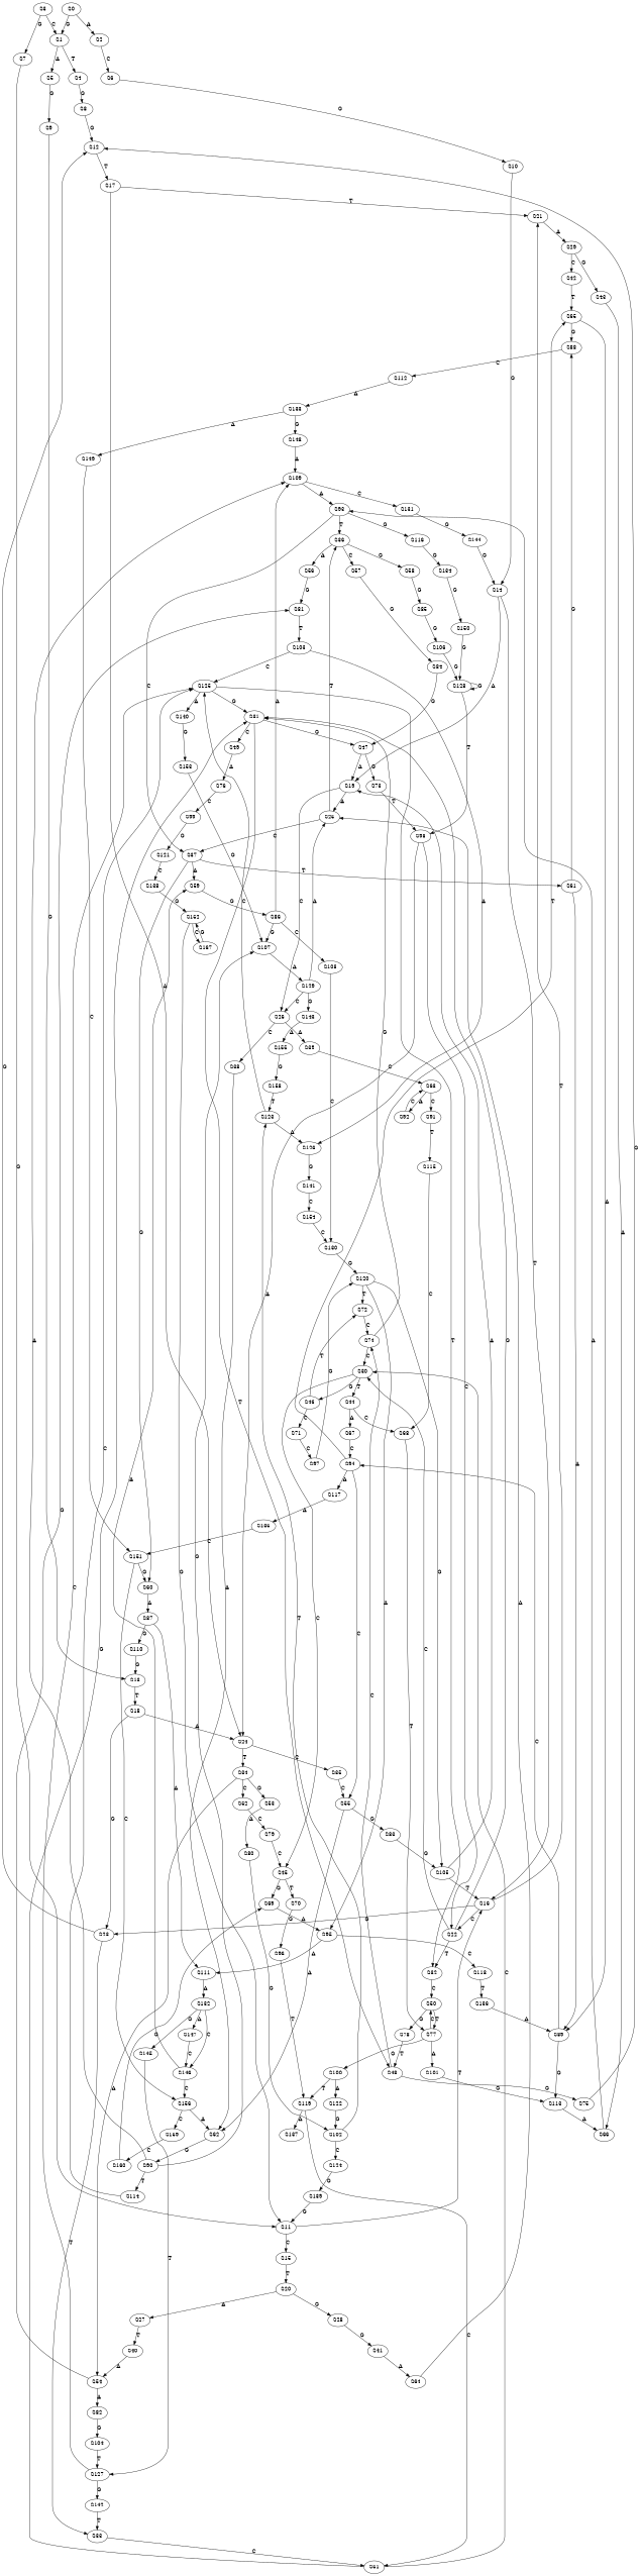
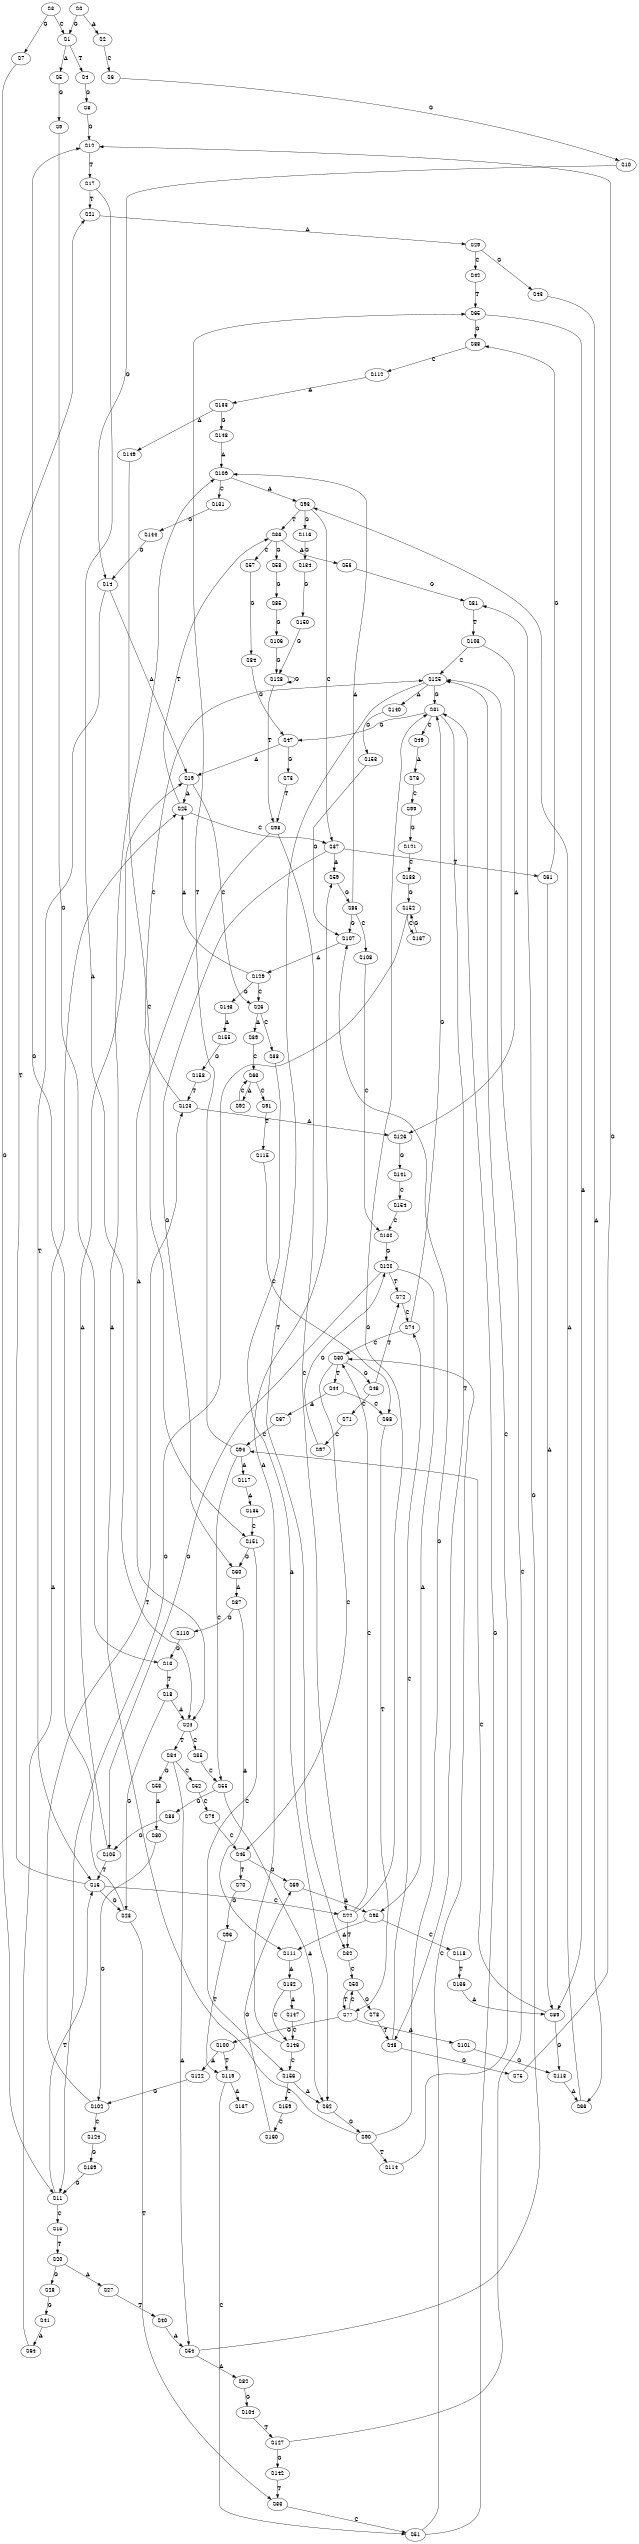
  strict digraph {
    fontname="DejaVu Serif"
    node [fontname="DejaVu Serif"]
    edge [fontname="DejaVu Serif"]
    S0
    S1
    S2
    S4
    S5
    S6
    S3
    S7
    S8
    S9
    S10
    S11
    S12
    S13
    S14
    S15
    S16
    S17
    S18
    S19
    S20
    S21
    S22
    S23
    S24
    S25
    S26
    S27
    S28
    S29
    S30
    S31
    S32
    S33
    S34
    S35
    S36
    S37
    S38
    S39
    S40
    S41
    S42
    S43
    S44
    S45
    S46
    S47
    S48
    S49
    S50
    S51
    S52
    S53
    S54
    S55
    S56
    S57
    S58
    S59
    S60
    S61
    S62
    S63
    S64
    S65
    S66
    S67
    S68
    S69
    S70
    S71
    S72
    S73
    S74
    S75
    S76
    S77
    S78
    S79
    S80
    S81
    S82
    S83
    S84
    S85
    S86
    S87
    S88
    S89
    S90
    S91
    S92
    S93
    S94
    S95
    S96
    S97
    S98
    S99
    S100
    S101
    S102
    S103
    S104
    S105
    S106
    S107
    S108
    S109
    S110
    S111
    S112
    S113
    S114
    S115
    S116
    S117
    S118
    S119
    S120
    S121
    S122
    S123
    S124
    S125
    S126
    S127
    S128
    S129
    S130
    S131
    S132
    S133
    S134
    S135
    S136
    S137
    S138
    S139
    S140
    S141
    S142
    S143
    S144
-   S145
    S146
    S147
    S148
    S149
    S150
    S151
    S152
    S153
    S154
    S155
    S156
    n158 [label=S167]
    S158
    S159
    S160
    S0 -> S1 [label=G]
    S0 -> S2 [label=A]
    S1 -> S4 [label=T]
    S1 -> S5 [label=A]
    S2 -> S6 [label=C]
    S4 -> S8 [label=G]
    S5 -> S9 [label=G]
    S6 -> S10 [label=G]
    S3 -> S1 [label=C]
    S3 -> S7 [label=G]
    S7 -> S11 [label=G]
    S8 -> S12 [label=G]
    S9 -> S13 [label=G]
    S10 -> S14 [label=G]
    S11 -> S15 [label=C]
    S11 -> S16 [label=T]
    S12 -> S17 [label=T]
    S13 -> S18 [label=T]
    S14 -> S16 [label=T]
    S14 -> S19 [label=A]
    S15 -> S20 [label=T]
    S16 -> S21 [label=T]
    S16 -> S22 [label=C]
    S16 -> S23 [label=G]
    S17 -> S21 [label=T]
    S17 -> S24 [label=A]
    S18 -> S23 [label=G]
    S18 -> S24 [label=A]
    S19 -> S25 [label=A]
    S19 -> S26 [label=C]
    S20 -> S27 [label=A]
    S20 -> S28 [label=G]
    S21 -> S29 [label=A]
    S22 -> S30 [label=C]
    S22 -> S31 [label=G]
    S22 -> S32 [label=T]
    S23 -> S12 [label=G]
    S23 -> S33 [label=T]
    S24 -> S34 [label=T]
    S24 -> S35 [label=C]
    S25 -> S36 [label=T]
    S25 -> S37 [label=C]
    S26 -> S38 [label=C]
    S26 -> S39 [label=A]
    S27 -> S40 [label=T]
    S28 -> S41 [label=G]
    S29 -> S42 [label=C]
    S29 -> S43 [label=G]
    S30 -> S44 [label=T]
    S30 -> S45 [label=C]
    S30 -> S46 [label=G]
    S31 -> S47 [label=G]
    S31 -> S48 [label=T]
    S31 -> S49 [label=C]
    S32 -> S50 [label=C]
    S33 -> S51 [label=C]
    S34 -> S52 [label=C]
    S34 -> S53 [label=G]
    S34 -> S54 [label=A]
    S35 -> S55 [label=C]
    S36 -> S56 [label=A]
    S36 -> S57 [label=C]
    S36 -> S58 [label=G]
    S37 -> S59 [label=A]
    S37 -> S60 [label=G]
    S37 -> S61 [label=T]
    S38 -> S62 [label=A]
    S39 -> S63 [label=C]
    S40 -> S54 [label=A]
    S41 -> S64 [label=A]
    S42 -> S65 [label=T]
    S43 -> S66 [label=A]
    S44 -> S67 [label=A]
    S44 -> S68 [label=C]
    S45 -> S69 [label=G]
    S45 -> S70 [label=T]
    S46 -> S71 [label=C]
    S46 -> S72 [label=T]
    S47 -> S19 [label=A]
    S47 -> S73 [label=G]
    S48 -> S74 [label=C]
    S48 -> S75 [label=G]
    S49 -> S76 [label=A]
    S50 -> S77 [label=T]
    S50 -> S78 [label=G]
    S51 -> S30 [label=C]
    S51 -> S31 [label=G]
    S52 -> S79 [label=C]
    S53 -> S80 [label=A]
    S54 -> S81 [label=G]
    S54 -> S82 [label=A]
    S55 -> S62 [label=A]
    S55 -> S83 [label=G]
    S56 -> S81 [label=G]
    S57 -> S84 [label=G]
    S58 -> S85 [label=G]
    S59 -> S86 [label=G]
    S60 -> S87 [label=A]
    S61 -> S88 [label=G]
    S61 -> S89 [label=A]
    S62 -> S90 [label=G]
    S63 -> S91 [label=C]
    S63 -> S92 [label=A]
    S64 -> S25 [label=A]
    S65 -> S88 [label=G]
    S65 -> S89 [label=A]
    S66 -> S93 [label=A]
    S67 -> S94 [label=C]
    S68 -> S77 [label=T]
    S69 -> S95 [label=A]
    S70 -> S96 [label=G]
    S71 -> S97 [label=C]
    S72 -> S74 [label=C]
    S73 -> S98 [label=T]
    S74 -> S30 [label=C]
    S74 -> S31 [label=G]
    S75 -> S12 [label=G]
    S76 -> S99 [label=C]
    S77 -> S50 [label=C]
    S77 -> S100 [label=G]
    S77 -> S101 [label=A]
    S78 -> S48 [label=T]
    S79 -> S45 [label=C]
    S80 -> S102 [label=G]
    S81 -> S103 [label=T]
    S82 -> S104 [label=G]
    S83 -> S105 [label=G]
    S84 -> S47 [label=G]
    S85 -> S106 [label=G]
    S86 -> S107 [label=G]
    S86 -> S108 [label=C]
    S86 -> S109 [label=A]
    S87 -> S110 [label=G]
    S87 -> S111 [label=A]
    S88 -> S112 [label=C]
    S89 -> S94 [label=C]
    S89 -> S113 [label=G]
    S90 -> S107 [label=G]
    S90 -> S109 [label=A]
    S90 -> S114 [label=T]
    S91 -> S115 [label=T]
    S92 -> S63 [label=C]
    S93 -> S36 [label=T]
    S93 -> S37 [label=C]
    S93 -> S116 [label=G]
    S94 -> S55 [label=C]
    S94 -> S65 [label=T]
    S94 -> S117 [label=A]
    S95 -> S111 [label=A]
    S95 -> S118 [label=C]
    S96 -> S119 [label=T]
    S97 -> S120 [label=G]
    S98 -> S22 [label=C]
    S98 -> S24 [label=A]
    S99 -> S121 [label=G]
    S100 -> S119 [label=T]
    S100 -> S122 [label=A]
    S101 -> S113 [label=G]
    S102 -> S123 [label=T]
    S102 -> S124 [label=C]
    S103 -> S125 [label=C]
    S103 -> S126 [label=A]
    S104 -> S127 [label=T]
    S105 -> S16 [label=T]
    S105 -> S19 [label=A]
    S106 -> S128 [label=G]
    S107 -> S129 [label=A]
    S108 -> S130 [label=C]
    S109 -> S93 [label=A]
    S109 -> S131 [label=C]
    S110 -> S13 [label=G]
    S111 -> S132 [label=A]
    S112 -> S133 [label=A]
    S113 -> S66 [label=A]
    S114 -> S125 [label=C]
    S115 -> S68 [label=C]
    S116 -> S134 [label=G]
    S117 -> S135 [label=A]
    S118 -> S136 [label=T]
    S119 -> S51 [label=C]
    S119 -> S137 [label=A]
    S120 -> S72 [label=T]
    S120 -> S95 [label=A]
    S120 -> S105 [label=G]
    S121 -> S138 [label=C]
    S122 -> S102 [label=G]
    S123 -> S125 [label=C]
    S123 -> S126 [label=A]
    S124 -> S139 [label=G]
    S125 -> S31 [label=G]
    S125 -> S32 [label=T]
    S125 -> S140 [label=A]
    S126 -> S141 [label=G]
    S127 -> S125 [label=C]
    S127 -> S142 [label=G]
    S128 -> S98 [label=T]
    S128 -> S128 [label=G]
    S129 -> S25 [label=A]
    S129 -> S26 [label=C]
    S129 -> S143 [label=G]
    S130 -> S120 [label=G]
    S131 -> S144 [label=G]
-   S132 -> S145 [label=G]
    S132 -> S146 [label=C]
    S132 -> S147 [label=A]
    S133 -> S148 [label=G]
    S133 -> S149 [label=A]
    S134 -> S150 [label=G]
    S135 -> S151 [label=C]
    S136 -> S89 [label=A]
    S138 -> S152 [label=G]
    S139 -> S11 [label=G]
    S140 -> S153 [label=G]
    S141 -> S154 [label=C]
    S142 -> S33 [label=T]
    S143 -> S155 [label=A]
    S144 -> S14 [label=G]
-   S145 -> S127 [label=T]
    S146 -> S59 [label=A]
    S146 -> S156 [label=C]
    S147 -> S146 [label=C]
    S148 -> S109 [label=A]
    S149 -> S151 [label=C]
    S150 -> S128 [label=G]
    S151 -> S60 [label=G]
    S151 -> S156 [label=C]
    S152 -> S11 [label=G]
    S152 -> n158 [label=C]
    S153 -> S107 [label=G]
    S154 -> S130 [label=C]
    S155 -> S158 [label=G]
    S156 -> S62 [label=A]
    S156 -> S159 [label=C]
    n158 -> S152 [label=G]
    S158 -> S123 [label=T]
    S159 -> S160 [label=C]
    S160 -> S69 [label=G]
  }
